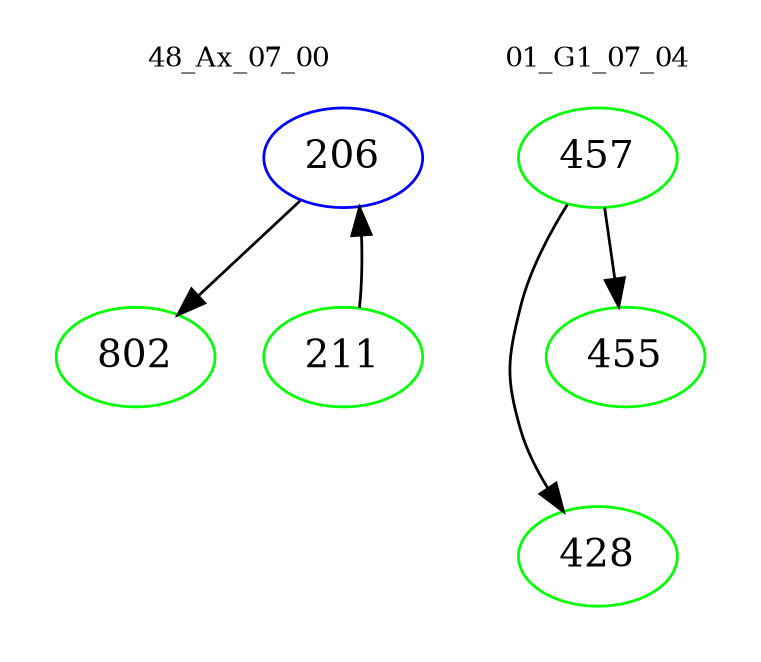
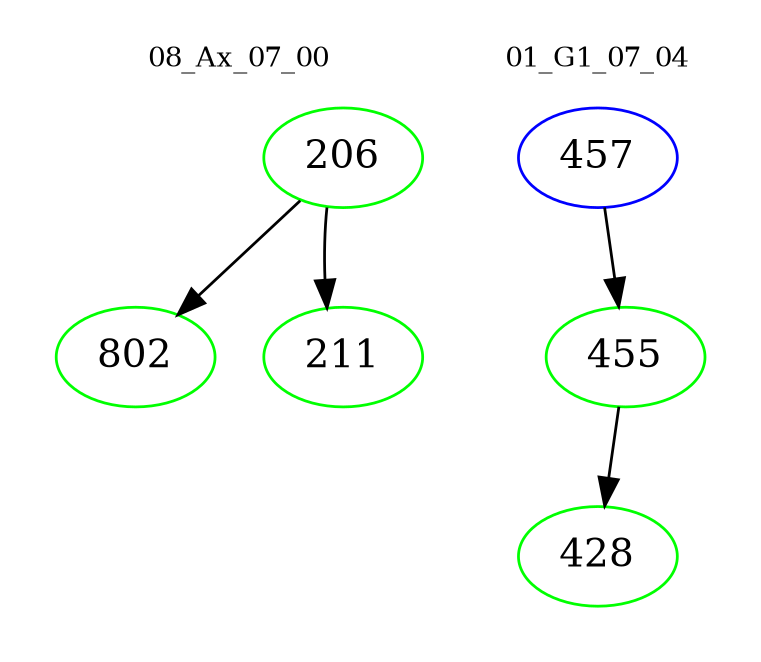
  digraph {
    node [color=green]
    edge [color=black]
-   n1 [color=blue label=206]
+   n1 [label=206]
    n2 [label=802]
    n3 [label=211]
-   n4 [label=457]
+   n4 [color=blue label=457]
    n5 [label=428]
    n6 [label=455]
    subgraph cluster_1 {
      color=white
      fontsize=10
-     label="48_Ax_07_00"
+     label="08_Ax_07_00"
      n1
      n2
      n3
    }
    subgraph cluster_2 {
      color=white
      fontsize=10
      label="01_G1_07_04"
      n4
      n5
      n6
    }
    n1 -> n2
-   n3 -> n1
-   n4 -> n5
+   n1 -> n3
+   n6 -> n5
    n4 -> n6
  }
